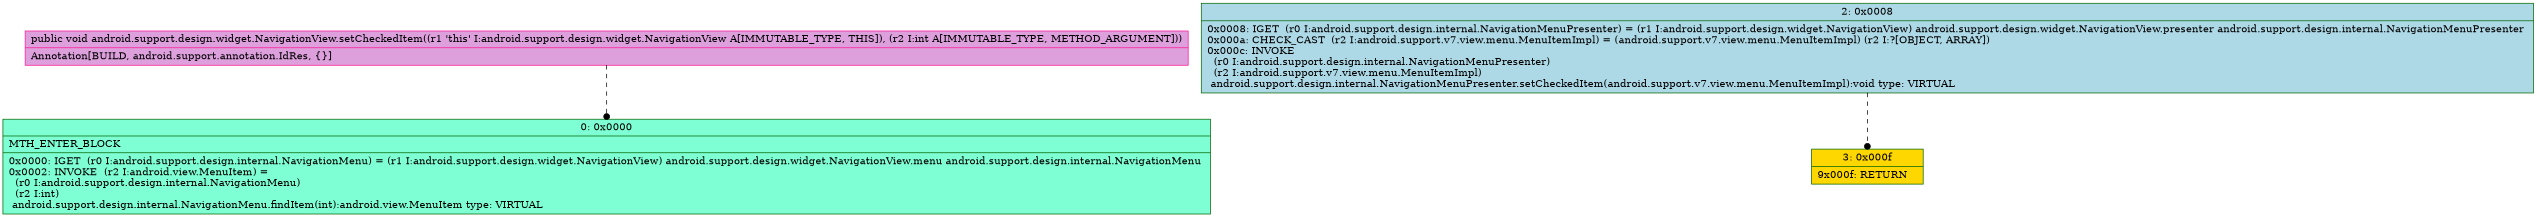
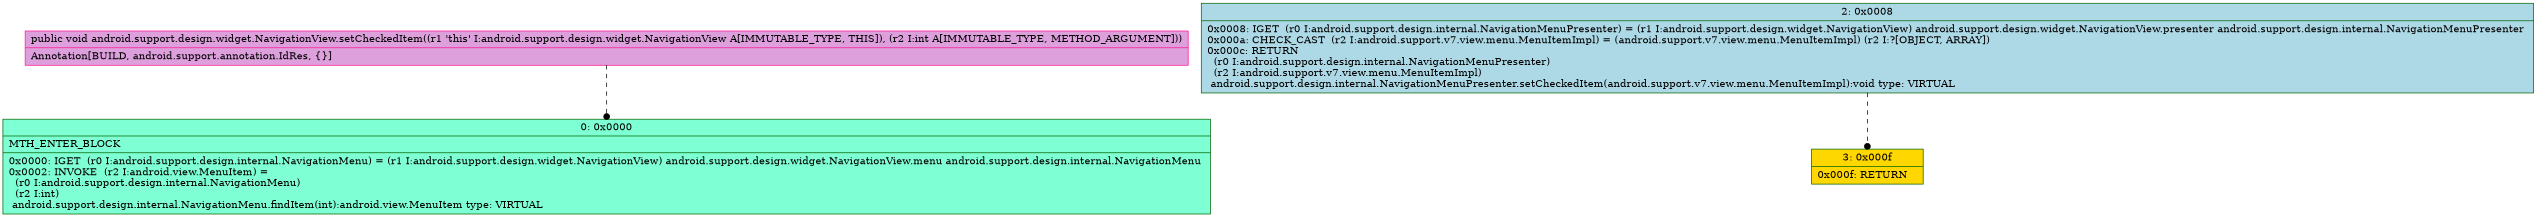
  digraph {
    node [color=darkgreen shape=record style=filled]
    edge [arrowhead=dot style=dashed]
    n1 [fillcolor=aquamarine label="{0\:\ 0x0000|MTH_ENTER_BLOCK\l|0x0000: IGET  (r0 I:android.support.design.internal.NavigationMenu) = (r1 I:android.support.design.widget.NavigationView) android.support.design.widget.NavigationView.menu android.support.design.internal.NavigationMenu \l0x0002: INVOKE  (r2 I:android.view.MenuItem) = \l  (r0 I:android.support.design.internal.NavigationMenu)\l  (r2 I:int)\l android.support.design.internal.NavigationMenu.findItem(int):android.view.MenuItem type: VIRTUAL \l}"]
-   n2 [fillcolor=lightblue label="{2\:\ 0x0008|0x0008: IGET  (r0 I:android.support.design.internal.NavigationMenuPresenter) = (r1 I:android.support.design.widget.NavigationView) android.support.design.widget.NavigationView.presenter android.support.design.internal.NavigationMenuPresenter \l0x000a: CHECK_CAST  (r2 I:android.support.v7.view.menu.MenuItemImpl) = (android.support.v7.view.menu.MenuItemImpl) (r2 I:?[OBJECT, ARRAY]) \l0x000c: INVOKE  \l  (r0 I:android.support.design.internal.NavigationMenuPresenter)\l  (r2 I:android.support.v7.view.menu.MenuItemImpl)\l android.support.design.internal.NavigationMenuPresenter.setCheckedItem(android.support.v7.view.menu.MenuItemImpl):void type: VIRTUAL \l}"]
-   n3 [fillcolor=gold label="{3\:\ 0x000f|9x000f: RETURN   \l}"]
+   n2 [fillcolor=lightblue label="{2\:\ 0x0008|0x0008: IGET  (r0 I:android.support.design.internal.NavigationMenuPresenter) = (r1 I:android.support.design.widget.NavigationView) android.support.design.widget.NavigationView.presenter android.support.design.internal.NavigationMenuPresenter \l0x000a: CHECK_CAST  (r2 I:android.support.v7.view.menu.MenuItemImpl) = (android.support.v7.view.menu.MenuItemImpl) (r2 I:?[OBJECT, ARRAY]) \l0x000c: RETURN  \l  (r0 I:android.support.design.internal.NavigationMenuPresenter)\l  (r2 I:android.support.v7.view.menu.MenuItemImpl)\l android.support.design.internal.NavigationMenuPresenter.setCheckedItem(android.support.v7.view.menu.MenuItemImpl):void type: VIRTUAL \l}"]
+   n3 [fillcolor=gold label="{3\:\ 0x000f|0x000f: RETURN   \l}"]
    n4 [color=deeppink fillcolor=plum label="{public void android.support.design.widget.NavigationView.setCheckedItem((r1 'this' I:android.support.design.widget.NavigationView A[IMMUTABLE_TYPE, THIS]), (r2 I:int A[IMMUTABLE_TYPE, METHOD_ARGUMENT]))  | Annotation[BUILD, android.support.annotation.IdRes, \{\}]\l}"]
    n2 -> n3
    n4 -> n1
  }
